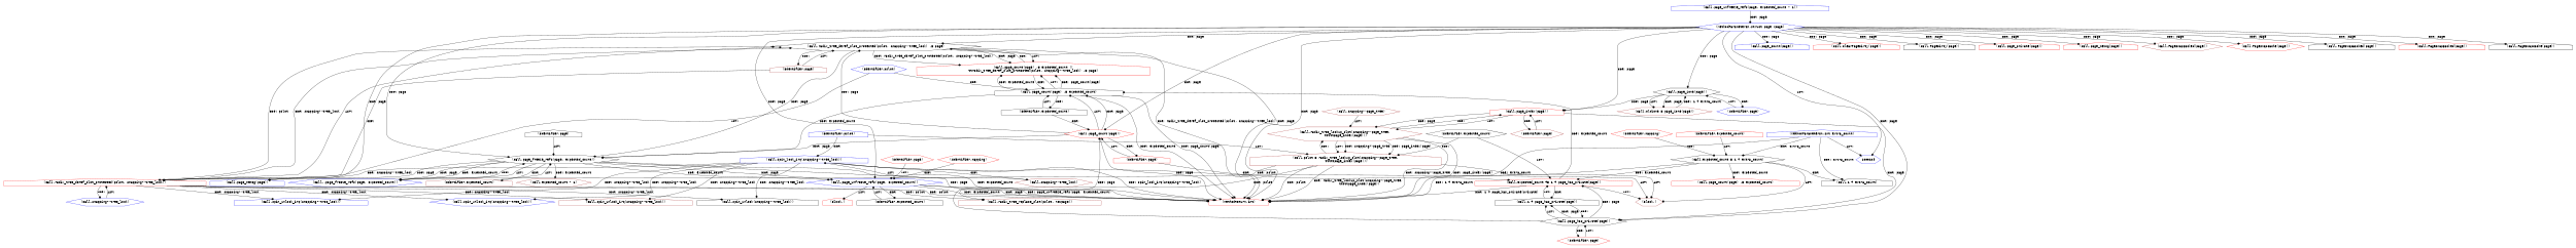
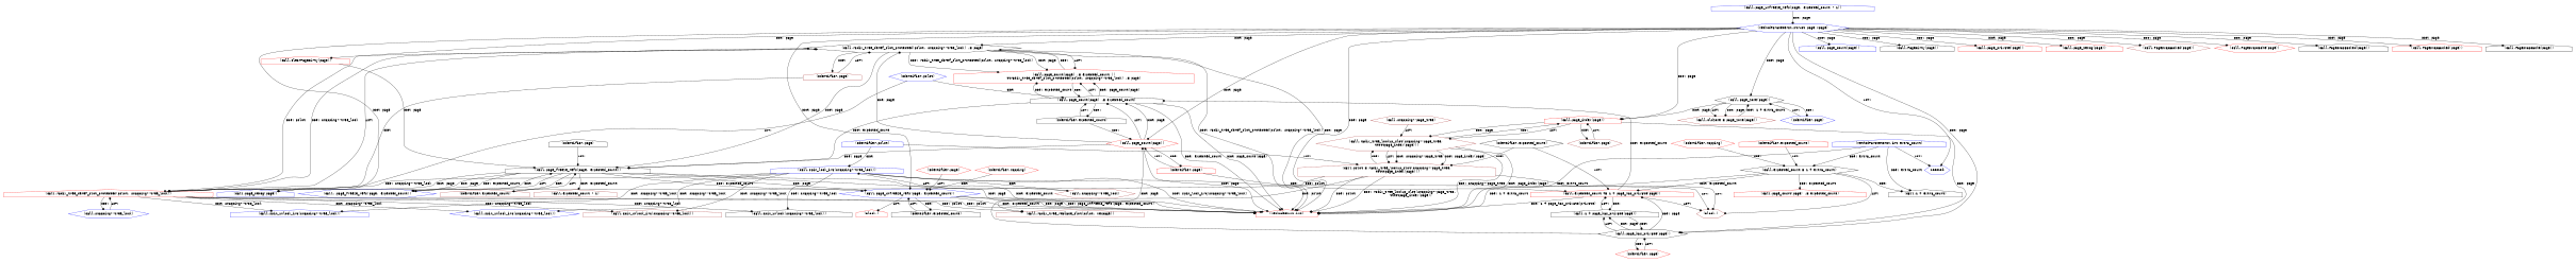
  digraph {
    fontname="DejaVu Sans Mono"
    node [color=red fontname="DejaVu Sans Mono" shape=house]
    edge [arrowhead=diamond fontname="DejaVu Sans Mono"]
    n1 [color=blue label="(Call,page_unfreeze_refs(page, expected_count))" shape=hexagon]
    n2 [label="(Block,)"]
    n3 [label="(MethodReturn,int)"]
    n4 [color=black label="(Identifier,expected_count)"]
-   n5 [color=black label="(Call,page_freeze_refs(page, expected_count))" shape=hexagon]
+   n5 [color=black label="(Call,page_freeze_refs(page, expected_count))"]
    n6 [color=blue label="(Call,page_memcg(page))"]
    n7 [color=brown label="(Identifier,expected_count)"]
-   n8 [color=brown label="(Call,expected_count - 1)" shape=hexagon]
+   n8 [color=brown label="(Call,expected_count - 1)"]
    n9 [color=blue label="(Call,!page_freeze_refs(page, expected_count))" shape=hexagon]
    n10 [color=black label="(Call,radix_tree_deref_slot_protected(pslot, &mapping->tree_lock) != page)" shape=hexagon]
    n11 [color=brown label="(Identifier,page)"]
    n12 [label="(Call,page_count(page) != expected_count ||\n\t\tradix_tree_deref_slot_protected(pslot, &mapping->tree_lock) != page)"]
    n13 [label="(Call,radix_tree_deref_slot_protected(pslot, &mapping->tree_lock))"]
    n14 [color=black label="(Call,page_count(page) != expected_count)"]
    n15 [color=blue label="(Call,&mapping->tree_lock)" shape=hexagon]
    n16 [color=brown label="(Call,spin_unlock_irq(&mapping->tree_lock))"]
    n17 [color=blue label="(Call,spin_unlock_irq(&mapping->tree_lock))"]
    n18 [color=black label="(Call,spin_unlock(&mapping->tree_lock))"]
    n19 [color=brown label="(Call,radix_tree_replace_slot(pslot, newpage))"]
    n20 [color=blue label="(Call,spin_unlock_irq(&mapping->tree_lock))" shape=hexagon]
    n21 [color=brown label="(Call,pslot = radix_tree_lookup_slot(&mapping->page_tree,\n \t\t\t\t\tpage_index(page)))"]
    n22 [color=brown label="(Call,radix_tree_lookup_slot(&mapping->page_tree,\n \t\t\t\t\tpage_index(page)))" shape=hexagon]
    n23 [color=brown label="(Block,)" shape=hexagon]
    n24 [label="(Call,page_index(page))"]
    n25 [color=black label="(Call,page_has_private(page))" shape=hexagon]
    n26 [color=brown label="(Identifier,page)" shape=hexagon]
    n27 [label="(Call,page_count(page))" shape=hexagon]
    n28 [label="(Call,expected_count += 1 + page_has_private(page))"]
    n29 [label="(Identifier,page)" shape=hexagon]
    n30 [color=black label="(Call,1 + page_has_private(page))"]
    n31 [color=black label="(Call,page_zone(page))" shape=hexagon]
    n32 [color=brown label="(Call,oldzone = page_zone(page))" shape=hexagon]
    n33 [color=blue label="(Identifier,page)" shape=hexagon]
    n34 [color=blue label="(MethodParameterIn,struct page *page)" shape=hexagon]
    n35 [color=blue label="(Call,page_count(page))"]
    n36 [label="(Call,ClearPageDirty(page))"]
    n37 [color=black label="(Call,PageDirty(page))"]
    n38 [label="(Call,page_private(page))"]
    n39 [label="(Call,page_memcg(page))"]
    n40 [color=brown label="(Call,PageSwapBacked(page))" shape=hexagon]
    n41 [label="(Call,PageSwapCache(page))" shape=hexagon]
    n42 [color=black label="(Call,PageSwapBacked(page))"]
    n43 [label="(Call,PageSwapBacked(page))"]
    n44 [color=black label="(Call,PageSwapCache(page))"]
    1000109 [color=blue shape=hexagon]
    n46 [label="(Identifier,page)"]
    n47 [color=blue label="(Call,page_unfreeze_refs(page, expected_count - 1))"]
    n48 [color=blue label="(Call,spin_lock_irq(&mapping->tree_lock))"]
    n49 [color=brown label="(Call,&mapping->tree_lock)" shape=hexagon]
    n50 [color=black label="(Identifier,expected_count)"]
    n51 [color=black label="(Call,expected_count = 1 + extra_count)" shape=hexagon]
    n52 [color=black label="(Call,1 + extra_count)"]
    n53 [label="(Call,page_count(page) != expected_count)"]
    n54 [color=blue label="(MethodParameterIn,int extra_count)"]
    n55 [color=black label="(Identifier,page)"]
    n56 [color=blue label="(Identifier,pslot)" shape=hexagon]
    n57 [label="(Identifier,mapping)" shape=hexagon]
    n58 [color=black label="(Identifier,expected_count)" shape=hexagon]
    n59 [label="(Identifier,mapping)" shape=hexagon]
    n60 [color=blue label="(Identifier,pslot)"]
    n61 [label="(Identifier,page)" shape=hexagon]
    n62 [color=brown label="(Call,&mapping->page_tree)" shape=hexagon]
    n63 [label="(Identifier,expected_count)"]
    n1 -> n2 [arrowhead=dot label="AST: "]
    n1 -> n3 [label="DDG: page"]
    n1 -> n3 [arrowhead=dot label="DDG: page_unfreeze_refs(page, expected_count)"]
    n1 -> n3 [label="DDG: expected_count"]
    n1 -> n4 [arrowhead=dot label="CFG: "]
    n4 -> n1 [arrowhead=dot label="AST: "]
    n5 -> n1 [label="DDG: page"]
    n5 -> n1 [label="DDG: expected_count"]
    n5 -> n3 [label="DDG: expected_count"]
    n5 -> n3 [arrowhead=dot label="DDG: page"]
    n5 -> n6 [label="DDG: page"]
    n5 -> n7 [label="CFG: "]
    n5 -> n8 [label="DDG: expected_count"]
    n5 -> n9 [arrowhead=dot label="AST: "]
    n5 -> n9 [arrowhead=dot label="DDG: page"]
    n5 -> n9 [arrowhead=dot label="DDG: expected_count"]
    n7 -> n5 [arrowhead=dot label="AST: "]
    n9 -> n5 [label="CFG: "]
    n10 -> n3 [label="DDG: radix_tree_deref_slot_protected(pslot, &mapping->tree_lock)"]
    n10 -> n3 [label="DDG: page"]
    n10 -> n5 [label="DDG: page"]
    n10 -> n11 [label="CFG: "]
    n10 -> n12 [arrowhead=dot label="AST: "]
    n10 -> n12 [label="DDG: radix_tree_deref_slot_protected(pslot, &mapping->tree_lock)"]
    n10 -> n12 [arrowhead=dot label="DDG: page"]
    n11 -> n10 [label="AST: "]
    n11 -> n13 [label="CFG: "]
    n12 -> n10 [label="CFG: "]
    n12 -> n14 [label="CFG: "]
    n13 -> n3 [arrowhead=dot label="DDG: pslot"]
    n13 -> n10 [arrowhead=dot label="AST: "]
    n13 -> n10 [label="DDG: pslot"]
    n13 -> n10 [label="DDG: &mapping->tree_lock"]
    n13 -> n15 [arrowhead=dot label="CFG: "]
    n13 -> n16 [arrowhead=dot label="DDG: &mapping->tree_lock"]
    n13 -> n17 [arrowhead=dot label="DDG: &mapping->tree_lock"]
    n13 -> n18 [label="DDG: &mapping->tree_lock"]
    n13 -> n19 [arrowhead=dot label="DDG: pslot"]
    n13 -> n20 [label="DDG: &mapping->tree_lock"]
    n14 -> n3 [label="DDG: page_count(page)"]
    n14 -> n3 [label="DDG: expected_count"]
    n14 -> n5 [label="DDG: expected_count"]
    n14 -> n12 [label="AST: "]
    n14 -> n12 [label="DDG: page_count(page)"]
    n14 -> n12 [arrowhead=dot label="DDG: expected_count"]
    n14 -> n50 [arrowhead=dot label="CFG: "]
    n15 -> n13 [label="AST: "]
    n21 -> n3 [label="DDG: pslot"]
    n21 -> n3 [arrowhead=dot label="DDG: radix_tree_lookup_slot(&mapping->page_tree,\n \t\t\t\t\tpage_index(page))"]
    n21 -> n13 [arrowhead=dot label="DDG: pslot"]
    n21 -> n19 [arrowhead=dot label="DDG: pslot"]
    n21 -> n22 [label="CFG: "]
    n21 -> n23 [arrowhead=dot label="AST: "]
    n22 -> n3 [label="DDG: page_index(page)"]
    n22 -> n3 [label="DDG: &mapping->page_tree"]
    n22 -> n21 [arrowhead=dot label="AST: "]
    n22 -> n21 [arrowhead=dot label="DDG: &mapping->page_tree"]
    n22 -> n21 [label="DDG: page_index(page)"]
    n22 -> n24 [label="CFG: "]
    n24 -> n22 [arrowhead=dot label="AST: "]
    n24 -> n22 [arrowhead=dot label="DDG: page"]
    n24 -> n25 [arrowhead=dot label="DDG: page"]
    n24 -> n26 [label="CFG: "]
    n25 -> n27 [arrowhead=dot label="DDG: page"]
    n25 -> n28 [arrowhead=dot label="DDG: page"]
    n25 -> n29 [label="CFG: "]
    n25 -> n30 [label="AST: "]
    n25 -> n30 [label="DDG: page"]
    n26 -> n24 [arrowhead=dot label="AST: "]
    n27 -> n3 [label="DDG: page"]
    n27 -> n5 [arrowhead=dot label="DDG: page"]
    n27 -> n10 [arrowhead=dot label="DDG: page"]
    n27 -> n14 [arrowhead=dot label="AST: "]
    n27 -> n14 [arrowhead=dot label="DDG: page"]
    n27 -> n46 [arrowhead=dot label="CFG: "]
    n28 -> n3 [arrowhead=dot label="DDG: 1 + page_has_private(private)"]
    n28 -> n14 [arrowhead=dot label="DDG: expected_count"]
    n28 -> n23 [label="AST: "]
    n28 -> n30 [arrowhead=dot label="CFG: "]
    n29 -> n25 [arrowhead=dot label="AST: "]
    n30 -> n25 [label="CFG: "]
    n30 -> n28 [arrowhead=dot label="AST: "]
    n31 -> n24 [arrowhead=dot label="DDG: page"]
    n31 -> n32 [arrowhead=dot label="AST: "]
    n31 -> n32 [arrowhead=dot label="DDG: page"]
    n31 -> n33 [arrowhead=dot label="CFG: "]
    n32 -> n31 [label="DDG: 1 + extra_count"]
    n33 -> n31 [label="AST: "]
    n34 -> n1 [label="DDG: page"]
    n34 -> n3 [label="DDG: page"]
-   n34 -> n5 [label="DDG: page"]
+   n36 -> n5 [label="DDG: page"]
    n34 -> n6 [arrowhead=dot label="DDG: page"]
    n34 -> n10 [arrowhead=dot label="DDG: page"]
    n34 -> n24 [label="DDG: page"]
    n34 -> n25 [label="DDG: page"]
    n34 -> n27 [arrowhead=dot label="DDG: page"]
    n34 -> n31 [label="DDG: page"]
    n34 -> n35 [arrowhead=dot label="DDG: page"]
    n34 -> n36 [arrowhead=dot label="DDG: page"]
    n34 -> n37 [label="DDG: page"]
    n34 -> n38 [arrowhead=dot label="DDG: page"]
    n34 -> n39 [arrowhead=dot label="DDG: page"]
    n34 -> n40 [arrowhead=dot label="DDG: page"]
    n34 -> n41 [label="DDG: page"]
    n34 -> n42 [label="DDG: page"]
    n34 -> n43 [arrowhead=dot label="DDG: page"]
    n34 -> n44 [label="DDG: page"]
    n34 -> 1000109 [label="AST: "]
    n46 -> n27 [label="AST: "]
    n46 -> n28 [label="CFG: "]
    n47 -> n34 [arrowhead=dot label="DDG: page"]
    n48 -> n3 [label="DDG: spin_lock_irq(&mapping->tree_lock)"]
    n48 -> n13 [label="DDG: &mapping->tree_lock"]
    n48 -> n16 [arrowhead=dot label="DDG: &mapping->tree_lock"]
    n48 -> n17 [label="DDG: &mapping->tree_lock"]
    n48 -> n18 [label="DDG: &mapping->tree_lock"]
    n48 -> n20 [label="DDG: &mapping->tree_lock"]
    n48 -> n23 [arrowhead=dot label="AST: "]
    n48 -> n49 [label="CFG: "]
    n49 -> n48 [arrowhead=dot label="AST: "]
    n50 -> n14 [label="AST: "]
    n50 -> n27 [label="CFG: "]
    n51 -> n3 [arrowhead=dot label="DDG: 1 + extra_count"]
    n51 -> n23 [arrowhead=dot label="AST: "]
    n51 -> n28 [label="DDG: expected_count"]
    n51 -> n52 [arrowhead=dot label="CFG: "]
    n51 -> n53 [label="DDG: expected_count"]
    n54 -> n3 [label="DDG: extra_count"]
    n54 -> 1000109 [label="AST: "]
    n54 -> n51 [label="DDG: extra_count"]
    n54 -> n52 [label="DDG: extra_count"]
    n55 -> n5 [label="AST: "]
    n56 -> n13 [arrowhead=dot label="AST: "]
    n56 -> n14 [label="CFG: "]
    n57 -> n1 [arrowhead=dot label="CFG: "]
    n58 -> n21 [arrowhead=dot label="CFG: "]
    n58 -> n28 [label="AST: "]
    n59 -> n51 [arrowhead=dot label="CFG: "]
    n60 -> n21 [label="AST: "]
    n60 -> n48 [label="CFG: "]
    n61 -> n1 [arrowhead=dot label="AST: "]
    n62 -> n22 [label="AST: "]
    n63 -> n51 [label="AST: "]
  }
